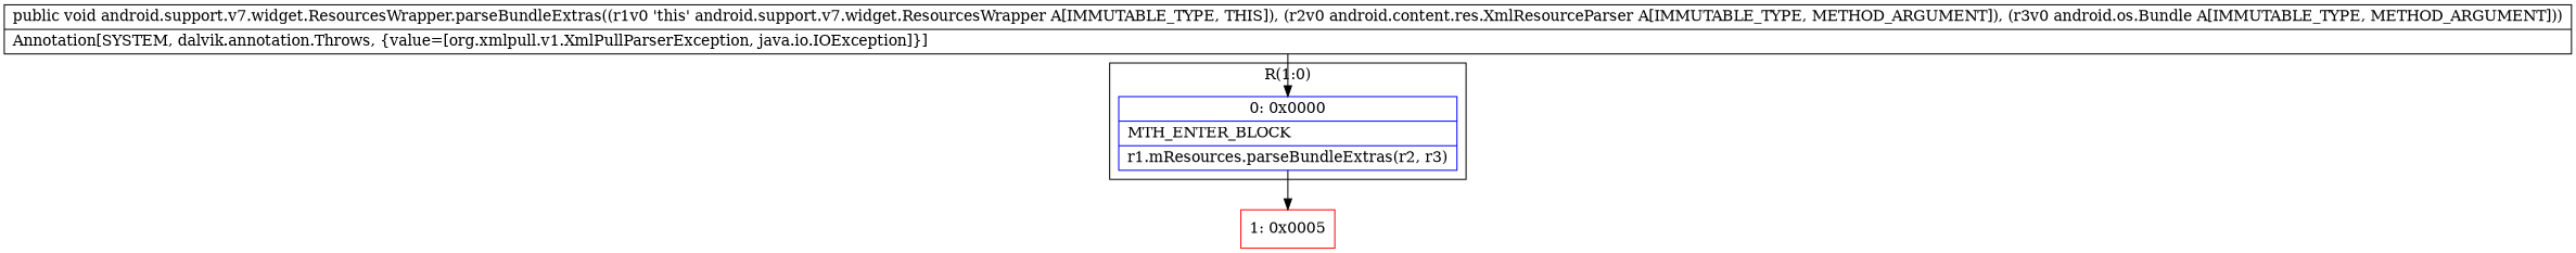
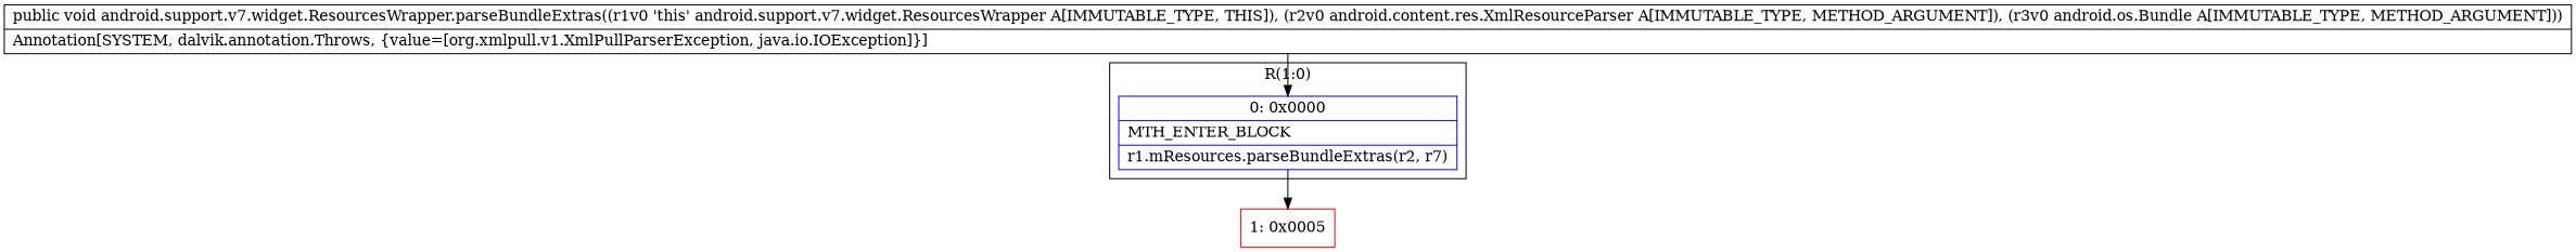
  digraph {
    node [shape=record]
-   n1 [color=blue label="{0\:\ 0x0000|MTH_ENTER_BLOCK\l|r1.mResources.parseBundleExtras(r2, r3)\l}"]
+   n1 [color=blue label="{0\:\ 0x0000|MTH_ENTER_BLOCK\l|r1.mResources.parseBundleExtras(r2, r7)\l}"]
    n2 [color=red label="{1\:\ 0x0005}"]
    n3 [label="{public void android.support.v7.widget.ResourcesWrapper.parseBundleExtras((r1v0 'this' android.support.v7.widget.ResourcesWrapper A[IMMUTABLE_TYPE, THIS]), (r2v0 android.content.res.XmlResourceParser A[IMMUTABLE_TYPE, METHOD_ARGUMENT]), (r3v0 android.os.Bundle A[IMMUTABLE_TYPE, METHOD_ARGUMENT]))  | Annotation[SYSTEM, dalvik.annotation.Throws, \{value=[org.xmlpull.v1.XmlPullParserException, java.io.IOException]\}]\l}"]
    subgraph cluster_1 {
      label="R(1:0)"
      n1
    }
    n1 -> n2
    n3 -> n1
  }
